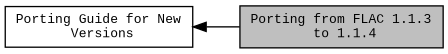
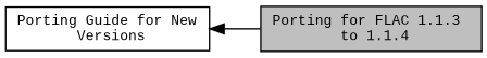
  digraph {
    rankdir=LR
    fontname="Liberation Mono"
    node [color=black fontname="Liberation Mono" fontsize=10 shape=record style=filled]
    n1 [fillcolor=white height=0.2 label="Porting Guide for New\l Versions" width=0.4]
-   n2 [fillcolor=grey75 fontcolor=black height=0.2 label="Porting from FLAC 1.1.3\l to 1.1.4" width=0.4]
+   n2 [fillcolor=grey75 fontcolor=black height=0.2 label="Porting for FLAC 1.1.3\l to 1.1.4" width=0.4]
    n1 -> n2 [dir=back fontname="Liberation Mono" fontsize=10 labelfontname=Helvetica labelfontsize=10 shape=plaintext style=solid]
  }
